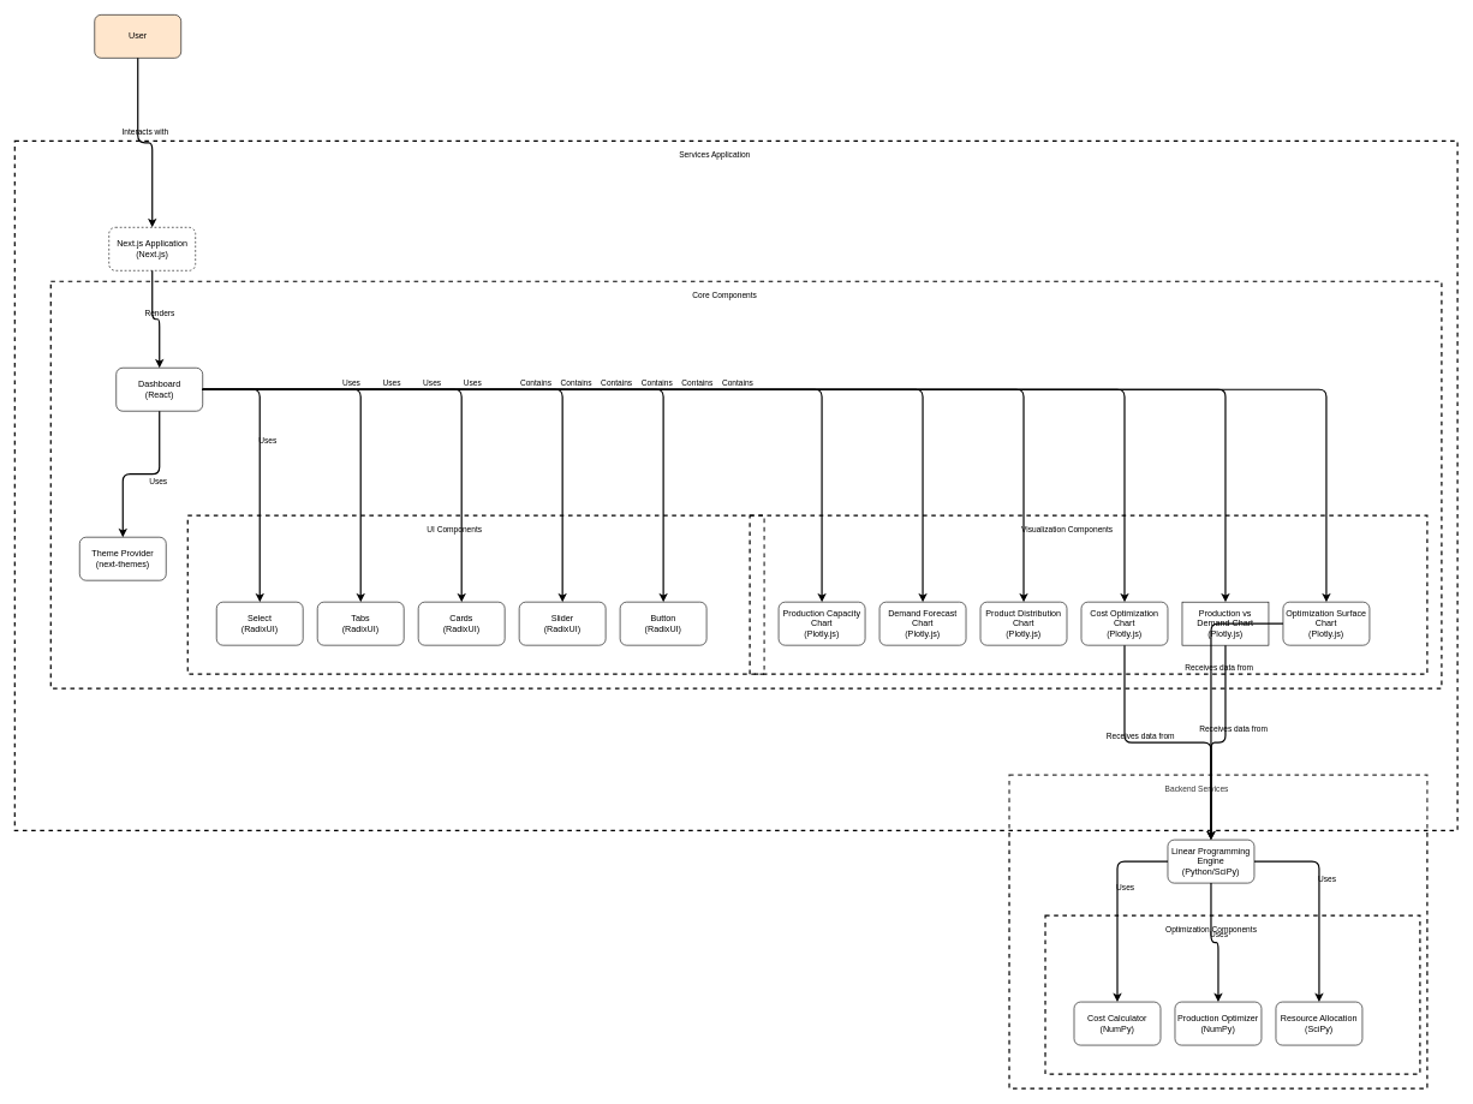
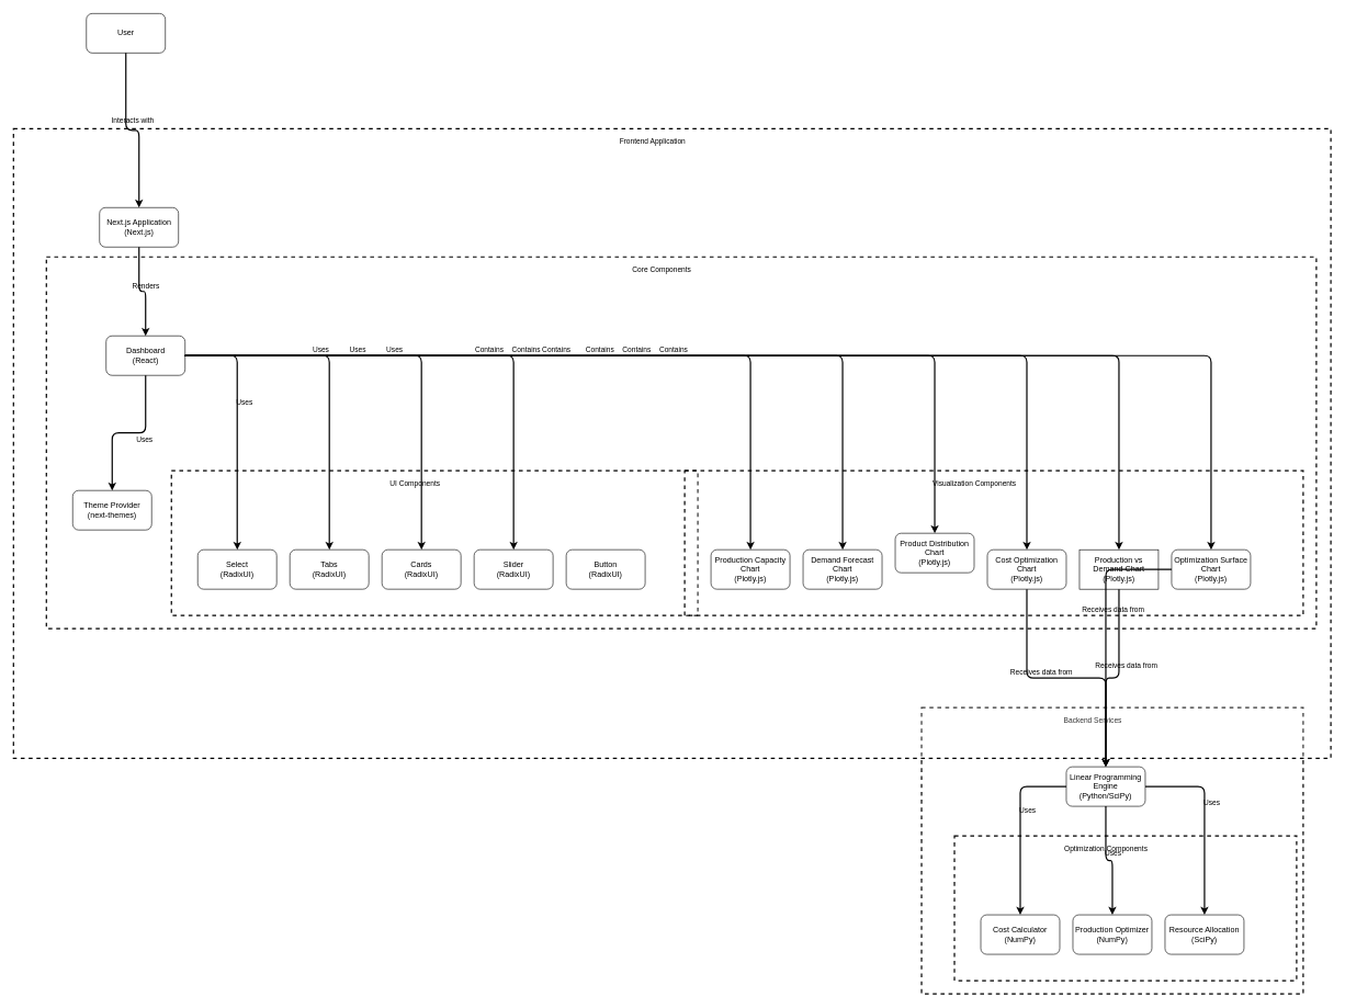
  <mxCell id="0" />
  <mxCell id="1" parent="0" />
  <mxCell id="2" value="" style="html=1;whiteSpace=wrap;container=1;dashed=1;fillOpacity=20;strokeWidth=2;containerType=none;recursiveResize=0;movable=1;resizable=1;autosize=0;dropTarget=0;labelBackgroundColor=none;" parent="1" vertex="1"><mxGeometry x="1400" y="1075" width="580" height="435" as="geometry" /></mxCell>
  <mxCell id="3" value="" style="html=1;whiteSpace=wrap;container=1;dashed=1;fillOpacity=20;strokeWidth=2;containerType=none;recursiveResize=0;movable=1;resizable=1;autosize=0;dropTarget=0;labelBackgroundColor=none;" parent="2" vertex="1"><mxGeometry x="50" y="195" width="520" height="220" as="geometry" /></mxCell>
  <mxCell id="4" value="Production Optimizer&lt;br&gt;(NumPy)" style="rounded=1;whiteSpace=wrap;html=1;labelBackgroundColor=none;" parent="3" vertex="1"><mxGeometry x="180" y="120" width="120" height="60" as="geometry" /></mxCell>
  <mxCell id="5" value="Resource Allocation&lt;br&gt;(SciPy)" style="rounded=1;whiteSpace=wrap;html=1;labelBackgroundColor=none;" parent="3" vertex="1"><mxGeometry x="320" y="120" width="120" height="60" as="geometry" /></mxCell>
  <mxCell id="6" value="Cost Calculator&lt;br&gt;(NumPy)" style="rounded=1;whiteSpace=wrap;html=1;labelBackgroundColor=none;" parent="3" vertex="1"><mxGeometry x="40" y="120" width="120" height="60" as="geometry" /></mxCell>
  <mxCell id="7" value="Optimization Components" style="edgeLabel;html=1;align=center;verticalAlign=middle;resizable=0;labelBackgroundColor=none;spacing=5" parent="2" vertex="1"><mxGeometry x="58" y="203" width="444" height="24" as="geometry" /></mxCell>
  <mxCell id="8" value="Linear Programming Engine&lt;br&gt;(Python/SciPy)" style="rounded=1;whiteSpace=wrap;html=1;labelBackgroundColor=none;" parent="2" vertex="1"><mxGeometry x="220" y="90" width="120" height="60" as="geometry" /></mxCell>
  <mxCell id="9" value="Backend Services" style="edgeLabel;html=1;align=center;verticalAlign=middle;resizable=0;labelBackgroundColor=none;spacing=5" parent="1" vertex="1"><mxGeometry x="1408" y="1083" width="504" height="24" as="geometry" /></mxCell>
  <mxCell id="10" value="" style="html=1;whiteSpace=wrap;container=1;dashed=1;fillOpacity=20;strokeWidth=2;containerType=none;recursiveResize=0;movable=1;resizable=1;autosize=0;dropTarget=0;labelBackgroundColor=none;" parent="1" vertex="1"><mxGeometry x="20" y="195" width="2002" height="957" as="geometry" /></mxCell>
  <mxCell id="11" value="" style="html=1;whiteSpace=wrap;container=1;dashed=1;fillOpacity=20;strokeWidth=2;containerType=none;recursiveResize=0;movable=1;resizable=1;autosize=0;dropTarget=0;labelBackgroundColor=none;" parent="10" vertex="1"><mxGeometry x="50" y="195" width="1930" height="565" as="geometry" /></mxCell>
  <mxCell id="12" value="" style="html=1;whiteSpace=wrap;container=1;dashed=1;fillOpacity=20;strokeWidth=2;containerType=none;recursiveResize=0;movable=1;resizable=1;autosize=0;dropTarget=0;labelBackgroundColor=none;" parent="11" vertex="1"><mxGeometry x="190" y="325" width="800" height="220" as="geometry" /></mxCell>
  <mxCell id="13" value="Tabs&lt;br&gt;(RadixUI)" style="rounded=1;whiteSpace=wrap;html=1;labelBackgroundColor=none;" parent="12" vertex="1"><mxGeometry x="180" y="120" width="120" height="60" as="geometry" /></mxCell>
  <mxCell id="14" value="Cards&lt;br&gt;(RadixUI)" style="rounded=1;whiteSpace=wrap;html=1;labelBackgroundColor=none;" parent="12" vertex="1"><mxGeometry x="320" y="120" width="120" height="60" as="geometry" /></mxCell>
  <mxCell id="15" value="Select&lt;br&gt;(RadixUI)" style="rounded=1;whiteSpace=wrap;html=1;labelBackgroundColor=none;" parent="12" vertex="1"><mxGeometry x="40" y="120" width="120" height="60" as="geometry" /></mxCell>
  <mxCell id="16" value="Slider&lt;br&gt;(RadixUI)" style="rounded=1;whiteSpace=wrap;html=1;labelBackgroundColor=none;" parent="12" vertex="1"><mxGeometry x="460" y="120" width="120" height="60" as="geometry" /></mxCell>
  <mxCell id="17" value="Button&lt;br&gt;(RadixUI)" style="rounded=1;whiteSpace=wrap;html=1;labelBackgroundColor=none;" parent="12" vertex="1"><mxGeometry x="600" y="120" width="120" height="60" as="geometry" /></mxCell>
  <mxCell id="18" value="UI Components" style="edgeLabel;html=1;align=center;verticalAlign=middle;resizable=0;labelBackgroundColor=none;spacing=5" parent="11" vertex="1"><mxGeometry x="198" y="333" width="724" height="24" as="geometry" /></mxCell>
  <mxCell id="19" value="" style="html=1;whiteSpace=wrap;container=1;dashed=1;fillOpacity=20;strokeWidth=2;containerType=none;recursiveResize=0;movable=1;resizable=1;autosize=0;dropTarget=0;labelBackgroundColor=none;" parent="11" vertex="1"><mxGeometry x="970" y="325" width="940" height="220" as="geometry" /></mxCell>
  <mxCell id="20" value="Optimization Surface Chart&lt;br&gt;(Plotly.js)" style="rounded=1;whiteSpace=wrap;html=1;labelBackgroundColor=none;" parent="19" vertex="1"><mxGeometry x="740" y="120" width="120" height="60" as="geometry" /></mxCell>
  <mxCell id="21" value="Production vs Demand Chart&lt;br&gt;(Plotly.js)" style="whiteSpace=wrap;html=1;labelBackgroundColor=none;rounded=0;" parent="19" vertex="1"><mxGeometry x="600" y="120" width="120" height="60" as="geometry" /></mxCell>
  <mxCell id="22" value="Cost Optimization Chart&lt;br&gt;(Plotly.js)" style="rounded=1;whiteSpace=wrap;html=1;labelBackgroundColor=none;" parent="19" vertex="1"><mxGeometry x="460" y="120" width="120" height="60" as="geometry" /></mxCell>
  <mxCell id="23" value="Demand Forecast Chart&lt;br&gt;(Plotly.js)" style="rounded=1;whiteSpace=wrap;html=1;labelBackgroundColor=none;" parent="19" vertex="1"><mxGeometry x="180" y="120" width="120" height="60" as="geometry" /></mxCell>
  <mxCell id="24" value="Production Capacity Chart&lt;br&gt;(Plotly.js)" style="rounded=1;whiteSpace=wrap;html=1;labelBackgroundColor=none;" parent="19" vertex="1"><mxGeometry x="40" y="120" width="120" height="60" as="geometry" /></mxCell>
- <mxCell id="25" value="Product Distribution Chart&lt;br&gt;(Plotly.js)" style="rounded=1;whiteSpace=wrap;html=1;labelBackgroundColor=none;" parent="19" vertex="1"><mxGeometry x="320" y="120" width="120" height="60" as="geometry" /></mxCell>
+ <mxCell id="25" value="Product Distribution Chart&lt;br&gt;(Plotly.js)" style="rounded=1;whiteSpace=wrap;html=1;labelBackgroundColor=none;" parent="19" vertex="1"><mxGeometry x="320" y="95" width="120" height="60" as="geometry" /></mxCell>
  <mxCell id="26" value="Visualization Components" style="edgeLabel;html=1;align=center;verticalAlign=middle;resizable=0;labelBackgroundColor=none;spacing=5" parent="11" vertex="1"><mxGeometry x="978" y="333" width="864" height="24" as="geometry" /></mxCell>
  <mxCell id="27" value="Dashboard&lt;br&gt;(React)" style="rounded=1;whiteSpace=wrap;html=1;labelBackgroundColor=none;" parent="11" vertex="1"><mxGeometry x="90.769" y="120" width="120" height="60" as="geometry" /></mxCell>
  <mxCell id="28" value="Theme Provider&lt;br&gt;(next-themes)" style="rounded=1;whiteSpace=wrap;html=1;labelBackgroundColor=none;" parent="11" vertex="1"><mxGeometry x="40" y="355" width="120" height="60" as="geometry" /></mxCell>
  <mxCell id="29" value="Core Components" style="edgeLabel;html=1;align=center;verticalAlign=middle;resizable=0;labelBackgroundColor=none;spacing=5" parent="10" vertex="1"><mxGeometry x="58" y="203" width="1854" height="24" as="geometry" /></mxCell>
- <mxCell id="30" value="Next.js Application&lt;br&gt;(Next.js)" style="rounded=1;whiteSpace=wrap;html=1;labelBackgroundColor=none;dashed=1;" parent="10" vertex="1"><mxGeometry x="130.769" y="120" width="120" height="60" as="geometry" /></mxCell>
- <mxCell id="31" value="Services Application" style="edgeLabel;html=1;align=center;verticalAlign=middle;resizable=0;labelBackgroundColor=none;spacing=5" parent="1" vertex="1"><mxGeometry x="28" y="203" width="1926" height="24" as="geometry" /></mxCell>
- <mxCell id="32" value="User" style="rounded=1;whiteSpace=wrap;html=1;labelBackgroundColor=none;fillColor=#ffe6cc;" parent="1" vertex="1"><mxGeometry x="130.769" y="20" width="120" height="60" as="geometry" /></mxCell>
+ <mxCell id="30" value="Next.js Application&lt;br&gt;(Next.js)" style="rounded=1;whiteSpace=wrap;html=1;labelBackgroundColor=none;" parent="10" vertex="1"><mxGeometry x="130.769" y="120" width="120" height="60" as="geometry" /></mxCell>
+ <mxCell id="31" value="Frontend Application" style="edgeLabel;html=1;align=center;verticalAlign=middle;resizable=0;labelBackgroundColor=none;spacing=5" parent="1" vertex="1"><mxGeometry x="28" y="203" width="1926" height="24" as="geometry" /></mxCell>
+ <mxCell id="32" value="User" style="rounded=1;whiteSpace=wrap;html=1;labelBackgroundColor=none;" parent="1" vertex="1"><mxGeometry x="130.769" y="20" width="120" height="60" as="geometry" /></mxCell>
  <mxCell id="33" style="edgeStyle=orthogonalEdgeStyle;rounded=1;orthogonalLoop=1;jettySize=auto;html=1;strokeWidth=2;jumpStyle=arc;jumpSize=10;spacing=15;labelBackgroundColor=none;labelBorderColor=none;fontColor=default;" parent="1" source="32" target="30" edge="1"><mxGeometry relative="1" as="geometry" /></mxCell>
  <mxCell id="34" value="Interacts with" style="edgeLabel;html=1;align=center;verticalAlign=middle;resizable=0;points=[];labelBackgroundColor=none;" parent="33" vertex="1" connectable="0"><mxGeometry x="-0.2" y="10" relative="1" as="geometry"><mxPoint as="offset" /></mxGeometry></mxCell>
  <mxCell id="35" style="edgeStyle=orthogonalEdgeStyle;rounded=1;orthogonalLoop=1;jettySize=auto;html=1;strokeWidth=2;jumpStyle=arc;jumpSize=10;spacing=15;labelBackgroundColor=none;labelBorderColor=none;fontColor=default;" parent="1" source="30" target="27" edge="1"><mxGeometry relative="1" as="geometry" /></mxCell>
  <mxCell id="36" value="Renders" style="edgeLabel;html=1;align=center;verticalAlign=middle;resizable=0;points=[];labelBackgroundColor=none;" parent="35" vertex="1" connectable="0"><mxGeometry x="-0.2" y="10" relative="1" as="geometry"><mxPoint as="offset" /></mxGeometry></mxCell>
  <mxCell id="37" style="edgeStyle=orthogonalEdgeStyle;rounded=1;orthogonalLoop=1;jettySize=auto;html=1;strokeWidth=2;jumpStyle=arc;jumpSize=10;spacing=15;labelBackgroundColor=none;labelBorderColor=none;fontColor=default;" parent="1" source="27" target="28" edge="1"><mxGeometry relative="1" as="geometry" /></mxCell>
  <mxCell id="38" value="Uses" style="edgeLabel;html=1;align=center;verticalAlign=middle;resizable=0;points=[];labelBackgroundColor=none;" parent="37" vertex="1" connectable="0"><mxGeometry x="-0.2" y="10" relative="1" as="geometry"><mxPoint as="offset" /></mxGeometry></mxCell>
  <mxCell id="39" style="edgeStyle=orthogonalEdgeStyle;rounded=1;orthogonalLoop=1;jettySize=auto;html=1;strokeWidth=2;jumpStyle=arc;jumpSize=10;spacing=15;labelBackgroundColor=none;labelBorderColor=none;fontColor=default;" parent="1" source="27" target="20" edge="1"><mxGeometry relative="1" as="geometry" /></mxCell>
  <mxCell id="40" value="Contains" style="edgeLabel;html=1;align=center;verticalAlign=middle;resizable=0;points=[];labelBackgroundColor=none;" parent="39" vertex="1" connectable="0"><mxGeometry x="-0.2" y="10" relative="1" as="geometry"><mxPoint as="offset" /></mxGeometry></mxCell>
  <mxCell id="41" style="edgeStyle=orthogonalEdgeStyle;rounded=1;orthogonalLoop=1;jettySize=auto;html=1;strokeWidth=2;jumpStyle=arc;jumpSize=10;spacing=15;labelBackgroundColor=none;labelBorderColor=none;fontColor=default;" parent="1" source="27" target="21" edge="1"><mxGeometry relative="1" as="geometry" /></mxCell>
  <mxCell id="42" value="Contains" style="edgeLabel;html=1;align=center;verticalAlign=middle;resizable=0;points=[];labelBackgroundColor=none;" parent="41" vertex="1" connectable="0"><mxGeometry x="-0.2" y="10" relative="1" as="geometry"><mxPoint as="offset" /></mxGeometry></mxCell>
  <mxCell id="43" style="edgeStyle=orthogonalEdgeStyle;rounded=1;orthogonalLoop=1;jettySize=auto;html=1;strokeWidth=2;jumpStyle=arc;jumpSize=10;spacing=15;labelBackgroundColor=none;labelBorderColor=none;fontColor=default;" parent="1" source="27" target="22" edge="1"><mxGeometry relative="1" as="geometry" /></mxCell>
  <mxCell id="44" value="Contains" style="edgeLabel;html=1;align=center;verticalAlign=middle;resizable=0;points=[];labelBackgroundColor=none;" parent="43" vertex="1" connectable="0"><mxGeometry x="-0.2" y="10" relative="1" as="geometry"><mxPoint as="offset" /></mxGeometry></mxCell>
  <mxCell id="45" style="edgeStyle=orthogonalEdgeStyle;rounded=1;orthogonalLoop=1;jettySize=auto;html=1;strokeWidth=2;jumpStyle=arc;jumpSize=10;spacing=15;labelBackgroundColor=none;labelBorderColor=none;fontColor=default;" parent="1" source="27" target="23" edge="1"><mxGeometry relative="1" as="geometry" /></mxCell>
  <mxCell id="46" value="Contains" style="edgeLabel;html=1;align=center;verticalAlign=middle;resizable=0;points=[];labelBackgroundColor=none;" parent="45" vertex="1" connectable="0"><mxGeometry x="-0.2" y="10" relative="1" as="geometry"><mxPoint as="offset" /></mxGeometry></mxCell>
  <mxCell id="47" style="edgeStyle=orthogonalEdgeStyle;rounded=1;orthogonalLoop=1;jettySize=auto;html=1;strokeWidth=2;jumpStyle=arc;jumpSize=10;spacing=15;labelBackgroundColor=none;labelBorderColor=none;fontColor=default;" parent="1" source="27" target="24" edge="1"><mxGeometry relative="1" as="geometry" /></mxCell>
  <mxCell id="48" value="Contains" style="edgeLabel;html=1;align=center;verticalAlign=middle;resizable=0;points=[];labelBackgroundColor=none;" parent="47" vertex="1" connectable="0"><mxGeometry x="-0.2" y="10" relative="1" as="geometry"><mxPoint as="offset" /></mxGeometry></mxCell>
  <mxCell id="49" style="edgeStyle=orthogonalEdgeStyle;rounded=1;orthogonalLoop=1;jettySize=auto;html=1;strokeWidth=2;jumpStyle=arc;jumpSize=10;spacing=15;labelBackgroundColor=none;labelBorderColor=none;fontColor=default;" parent="1" source="27" target="25" edge="1"><mxGeometry relative="1" as="geometry" /></mxCell>
  <mxCell id="50" value="Contains" style="edgeLabel;html=1;align=center;verticalAlign=middle;resizable=0;points=[];labelBackgroundColor=none;" parent="49" vertex="1" connectable="0"><mxGeometry x="-0.2" y="10" relative="1" as="geometry"><mxPoint as="offset" /></mxGeometry></mxCell>
  <mxCell id="51" style="edgeStyle=orthogonalEdgeStyle;rounded=1;orthogonalLoop=1;jettySize=auto;html=1;strokeWidth=2;jumpStyle=arc;jumpSize=10;spacing=15;labelBackgroundColor=none;labelBorderColor=none;fontColor=default;" parent="1" source="27" target="13" edge="1"><mxGeometry relative="1" as="geometry" /></mxCell>
  <mxCell id="52" value="Uses" style="edgeLabel;html=1;align=center;verticalAlign=middle;resizable=0;points=[];labelBackgroundColor=none;" parent="51" vertex="1" connectable="0"><mxGeometry x="-0.2" y="10" relative="1" as="geometry"><mxPoint as="offset" /></mxGeometry></mxCell>
  <mxCell id="53" style="edgeStyle=orthogonalEdgeStyle;rounded=1;orthogonalLoop=1;jettySize=auto;html=1;strokeWidth=2;jumpStyle=arc;jumpSize=10;spacing=15;labelBackgroundColor=none;labelBorderColor=none;fontColor=default;" parent="1" source="27" target="14" edge="1"><mxGeometry relative="1" as="geometry" /></mxCell>
  <mxCell id="54" value="Uses" style="edgeLabel;html=1;align=center;verticalAlign=middle;resizable=0;points=[];labelBackgroundColor=none;" parent="53" vertex="1" connectable="0"><mxGeometry x="-0.2" y="10" relative="1" as="geometry"><mxPoint as="offset" /></mxGeometry></mxCell>
  <mxCell id="55" style="edgeStyle=orthogonalEdgeStyle;rounded=1;orthogonalLoop=1;jettySize=auto;html=1;strokeWidth=2;jumpStyle=arc;jumpSize=10;spacing=15;labelBackgroundColor=none;labelBorderColor=none;fontColor=default;" parent="1" source="27" target="15" edge="1"><mxGeometry relative="1" as="geometry" /></mxCell>
  <mxCell id="56" value="Uses" style="edgeLabel;html=1;align=center;verticalAlign=middle;resizable=0;points=[];labelBackgroundColor=none;" parent="55" vertex="1" connectable="0"><mxGeometry x="-0.2" y="10" relative="1" as="geometry"><mxPoint as="offset" /></mxGeometry></mxCell>
  <mxCell id="57" style="edgeStyle=orthogonalEdgeStyle;rounded=1;orthogonalLoop=1;jettySize=auto;html=1;strokeWidth=2;jumpStyle=arc;jumpSize=10;spacing=15;labelBackgroundColor=none;labelBorderColor=none;fontColor=default;" parent="1" source="27" target="16" edge="1"><mxGeometry relative="1" as="geometry" /></mxCell>
  <mxCell id="58" value="Uses" style="edgeLabel;html=1;align=center;verticalAlign=middle;resizable=0;points=[];labelBackgroundColor=none;" parent="57" vertex="1" connectable="0"><mxGeometry x="-0.2" y="10" relative="1" as="geometry"><mxPoint as="offset" /></mxGeometry></mxCell>
- <mxCell id="59" style="edgeStyle=orthogonalEdgeStyle;rounded=1;orthogonalLoop=1;jettySize=auto;html=1;strokeWidth=2;jumpStyle=arc;jumpSize=10;spacing=15;labelBackgroundColor=none;labelBorderColor=none;fontColor=default;" parent="1" source="27" target="17" edge="1"><mxGeometry relative="1" as="geometry" /></mxCell>
- <mxCell id="60" value="Uses" style="edgeLabel;html=1;align=center;verticalAlign=middle;resizable=0;points=[];labelBackgroundColor=none;" parent="59" vertex="1" connectable="0"><mxGeometry x="-0.2" y="10" relative="1" as="geometry"><mxPoint as="offset" /></mxGeometry></mxCell>
  <mxCell id="61" style="edgeStyle=orthogonalEdgeStyle;rounded=1;orthogonalLoop=1;jettySize=auto;html=1;strokeWidth=2;jumpStyle=arc;jumpSize=10;spacing=15;labelBackgroundColor=none;labelBorderColor=none;fontColor=default;" parent="1" source="20" target="8" edge="1"><mxGeometry relative="1" as="geometry" /></mxCell>
  <mxCell id="62" value="Receives data from" style="edgeLabel;html=1;align=center;verticalAlign=middle;resizable=0;points=[];labelBackgroundColor=none;" parent="61" vertex="1" connectable="0"><mxGeometry x="-0.2" y="10" relative="1" as="geometry"><mxPoint as="offset" /></mxGeometry></mxCell>
  <mxCell id="63" style="edgeStyle=orthogonalEdgeStyle;rounded=1;orthogonalLoop=1;jettySize=auto;html=1;strokeWidth=2;jumpStyle=arc;jumpSize=10;spacing=15;labelBackgroundColor=none;labelBorderColor=none;fontColor=default;" parent="1" source="21" target="8" edge="1"><mxGeometry relative="1" as="geometry" /></mxCell>
  <mxCell id="64" value="Receives data from" style="edgeLabel;html=1;align=center;verticalAlign=middle;resizable=0;points=[];labelBackgroundColor=none;" parent="63" vertex="1" connectable="0"><mxGeometry x="-0.2" y="10" relative="1" as="geometry"><mxPoint as="offset" /></mxGeometry></mxCell>
  <mxCell id="65" style="edgeStyle=orthogonalEdgeStyle;rounded=1;orthogonalLoop=1;jettySize=auto;html=1;strokeWidth=2;jumpStyle=arc;jumpSize=10;spacing=15;labelBackgroundColor=none;labelBorderColor=none;fontColor=default;" parent="1" source="22" target="8" edge="1"><mxGeometry relative="1" as="geometry" /></mxCell>
  <mxCell id="66" value="Receives data from" style="edgeLabel;html=1;align=center;verticalAlign=middle;resizable=0;points=[];labelBackgroundColor=none;" parent="65" vertex="1" connectable="0"><mxGeometry x="-0.2" y="10" relative="1" as="geometry"><mxPoint as="offset" /></mxGeometry></mxCell>
  <mxCell id="67" style="edgeStyle=orthogonalEdgeStyle;rounded=1;orthogonalLoop=1;jettySize=auto;html=1;strokeWidth=2;jumpStyle=arc;jumpSize=10;spacing=15;labelBackgroundColor=none;labelBorderColor=none;fontColor=default;" parent="1" source="8" target="4" edge="1"><mxGeometry relative="1" as="geometry" /></mxCell>
  <mxCell id="68" value="Uses" style="edgeLabel;html=1;align=center;verticalAlign=middle;resizable=0;points=[];labelBackgroundColor=none;" parent="67" vertex="1" connectable="0"><mxGeometry x="-0.2" y="10" relative="1" as="geometry"><mxPoint as="offset" /></mxGeometry></mxCell>
  <mxCell id="69" style="edgeStyle=orthogonalEdgeStyle;rounded=1;orthogonalLoop=1;jettySize=auto;html=1;strokeWidth=2;jumpStyle=arc;jumpSize=10;spacing=15;labelBackgroundColor=none;labelBorderColor=none;fontColor=default;" parent="1" source="8" target="5" edge="1"><mxGeometry relative="1" as="geometry" /></mxCell>
  <mxCell id="70" value="Uses" style="edgeLabel;html=1;align=center;verticalAlign=middle;resizable=0;points=[];labelBackgroundColor=none;" parent="69" vertex="1" connectable="0"><mxGeometry x="-0.2" y="10" relative="1" as="geometry"><mxPoint as="offset" /></mxGeometry></mxCell>
  <mxCell id="71" style="edgeStyle=orthogonalEdgeStyle;rounded=1;orthogonalLoop=1;jettySize=auto;html=1;strokeWidth=2;jumpStyle=arc;jumpSize=10;spacing=15;labelBackgroundColor=none;labelBorderColor=none;fontColor=default;" parent="1" source="8" target="6" edge="1"><mxGeometry relative="1" as="geometry" /></mxCell>
  <mxCell id="72" value="Uses" style="edgeLabel;html=1;align=center;verticalAlign=middle;resizable=0;points=[];labelBackgroundColor=none;" parent="71" vertex="1" connectable="0"><mxGeometry x="-0.2" y="10" relative="1" as="geometry"><mxPoint as="offset" /></mxGeometry></mxCell>
